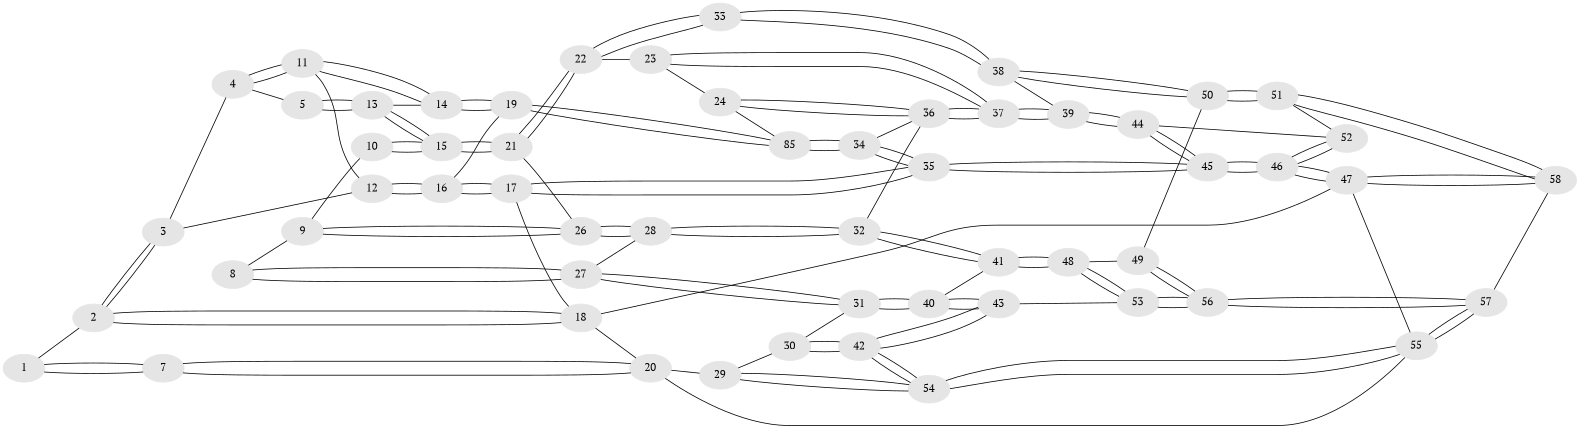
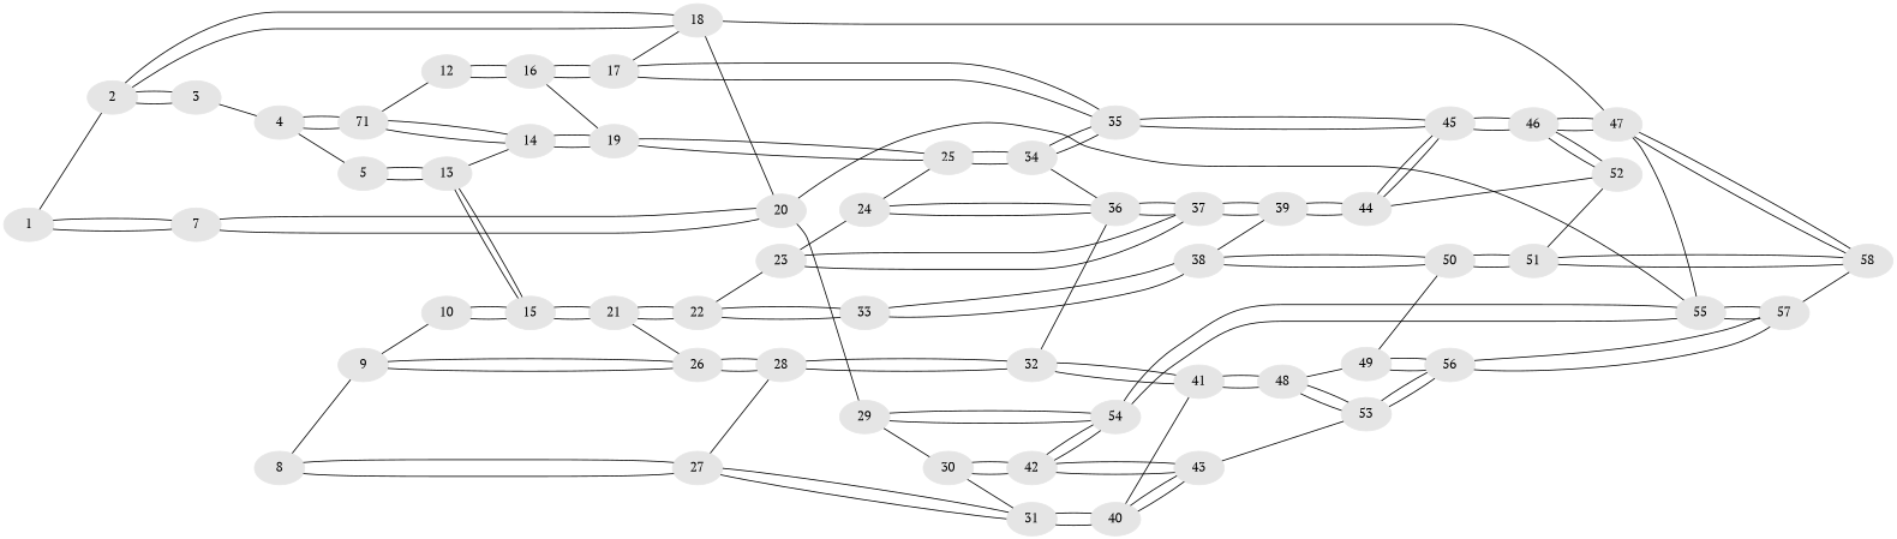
  graph {
    fontname="PT Serif"
    rankdir=LR
    node [color=gray90 fontname="PT Serif" style=filled]
    edge [fontname="PT Serif"]
    1
    2
    7
    3
    18
    20
    4
    12
    47
    5
-   11
+   11 [label=71]
    16
    13
    14
    15
    10
    8
    9
    27
    29
    55
    26
    28
    31
    21
    19
    17
-   25 [label=85]
+   25
    22
    35
    45
    58
    34
    30
    54
    57
    23
    33
    24
    37
    38
    36
    39
    32
    40
    41
    42
    43
    48
    50
    46
    44
    51
    52
    53
    49
    56
    1 -- 2
    1 -- 7
    1 -- 7
    2 -- 3
    2 -- 3
    2 -- 18
    2 -- 18
    7 -- 20
    7 -- 20
    3 -- 4
-   3 -- 12
    18 -- 20
    18 -- 47
    20 -- 29
    20 -- 55
    4 -- 5
    4 -- 11
    4 -- 11
    12 -- 16
    12 -- 16
    47 -- 55
    47 -- 58
    47 -- 58
    5 -- 13
    5 -- 13
    11 -- 12
    11 -- 14
    11 -- 14
    16 -- 19
    16 -- 17
    16 -- 17
    13 -- 14
    13 -- 15
    13 -- 15
    14 -- 19
    14 -- 19
    15 -- 21
    15 -- 21
    10 -- 15
    10 -- 15
    8 -- 9
    8 -- 27
    8 -- 27
    9 -- 10
    9 -- 26
    9 -- 26
    27 -- 28
    27 -- 31
    27 -- 31
    29 -- 30
    29 -- 54
    29 -- 54
    55 -- 57
    55 -- 57
    26 -- 28
    26 -- 28
    28 -- 32
    28 -- 32
    31 -- 40
    31 -- 40
    21 -- 26
    21 -- 22
    21 -- 22
    19 -- 25
    19 -- 25
    17 -- 18
    17 -- 35
    17 -- 35
    25 -- 34
    25 -- 34
    22 -- 23
    22 -- 33
    22 -- 33
    35 -- 45
    35 -- 45
    45 -- 46
    45 -- 46
    34 -- 35
    34 -- 35
    34 -- 36
    30 -- 31
    30 -- 42
    30 -- 42
    54 -- 55
    54 -- 55
    57 -- 58
    23 -- 24
    23 -- 37
    23 -- 37
    33 -- 38
    33 -- 38
    24 -- 25
    24 -- 36
    24 -- 36
    37 -- 39
    37 -- 39
    38 -- 39
    38 -- 50
    38 -- 50
    36 -- 37
    36 -- 37
    39 -- 44
    39 -- 44
    32 -- 36
    32 -- 41
    32 -- 41
    40 -- 41
    40 -- 43
    40 -- 43
    41 -- 48
    41 -- 48
    42 -- 54
    42 -- 54
    42 -- 43
    42 -- 43
    43 -- 53
    48 -- 53
    48 -- 53
    48 -- 49
    50 -- 51
    50 -- 51
    46 -- 47
    46 -- 47
    46 -- 52
    46 -- 52
    44 -- 45
    44 -- 45
    44 -- 52
    51 -- 58
    51 -- 58
    51 -- 52
    53 -- 56
    53 -- 56
    49 -- 50
    49 -- 56
    49 -- 56
    56 -- 57
    56 -- 57
  }
